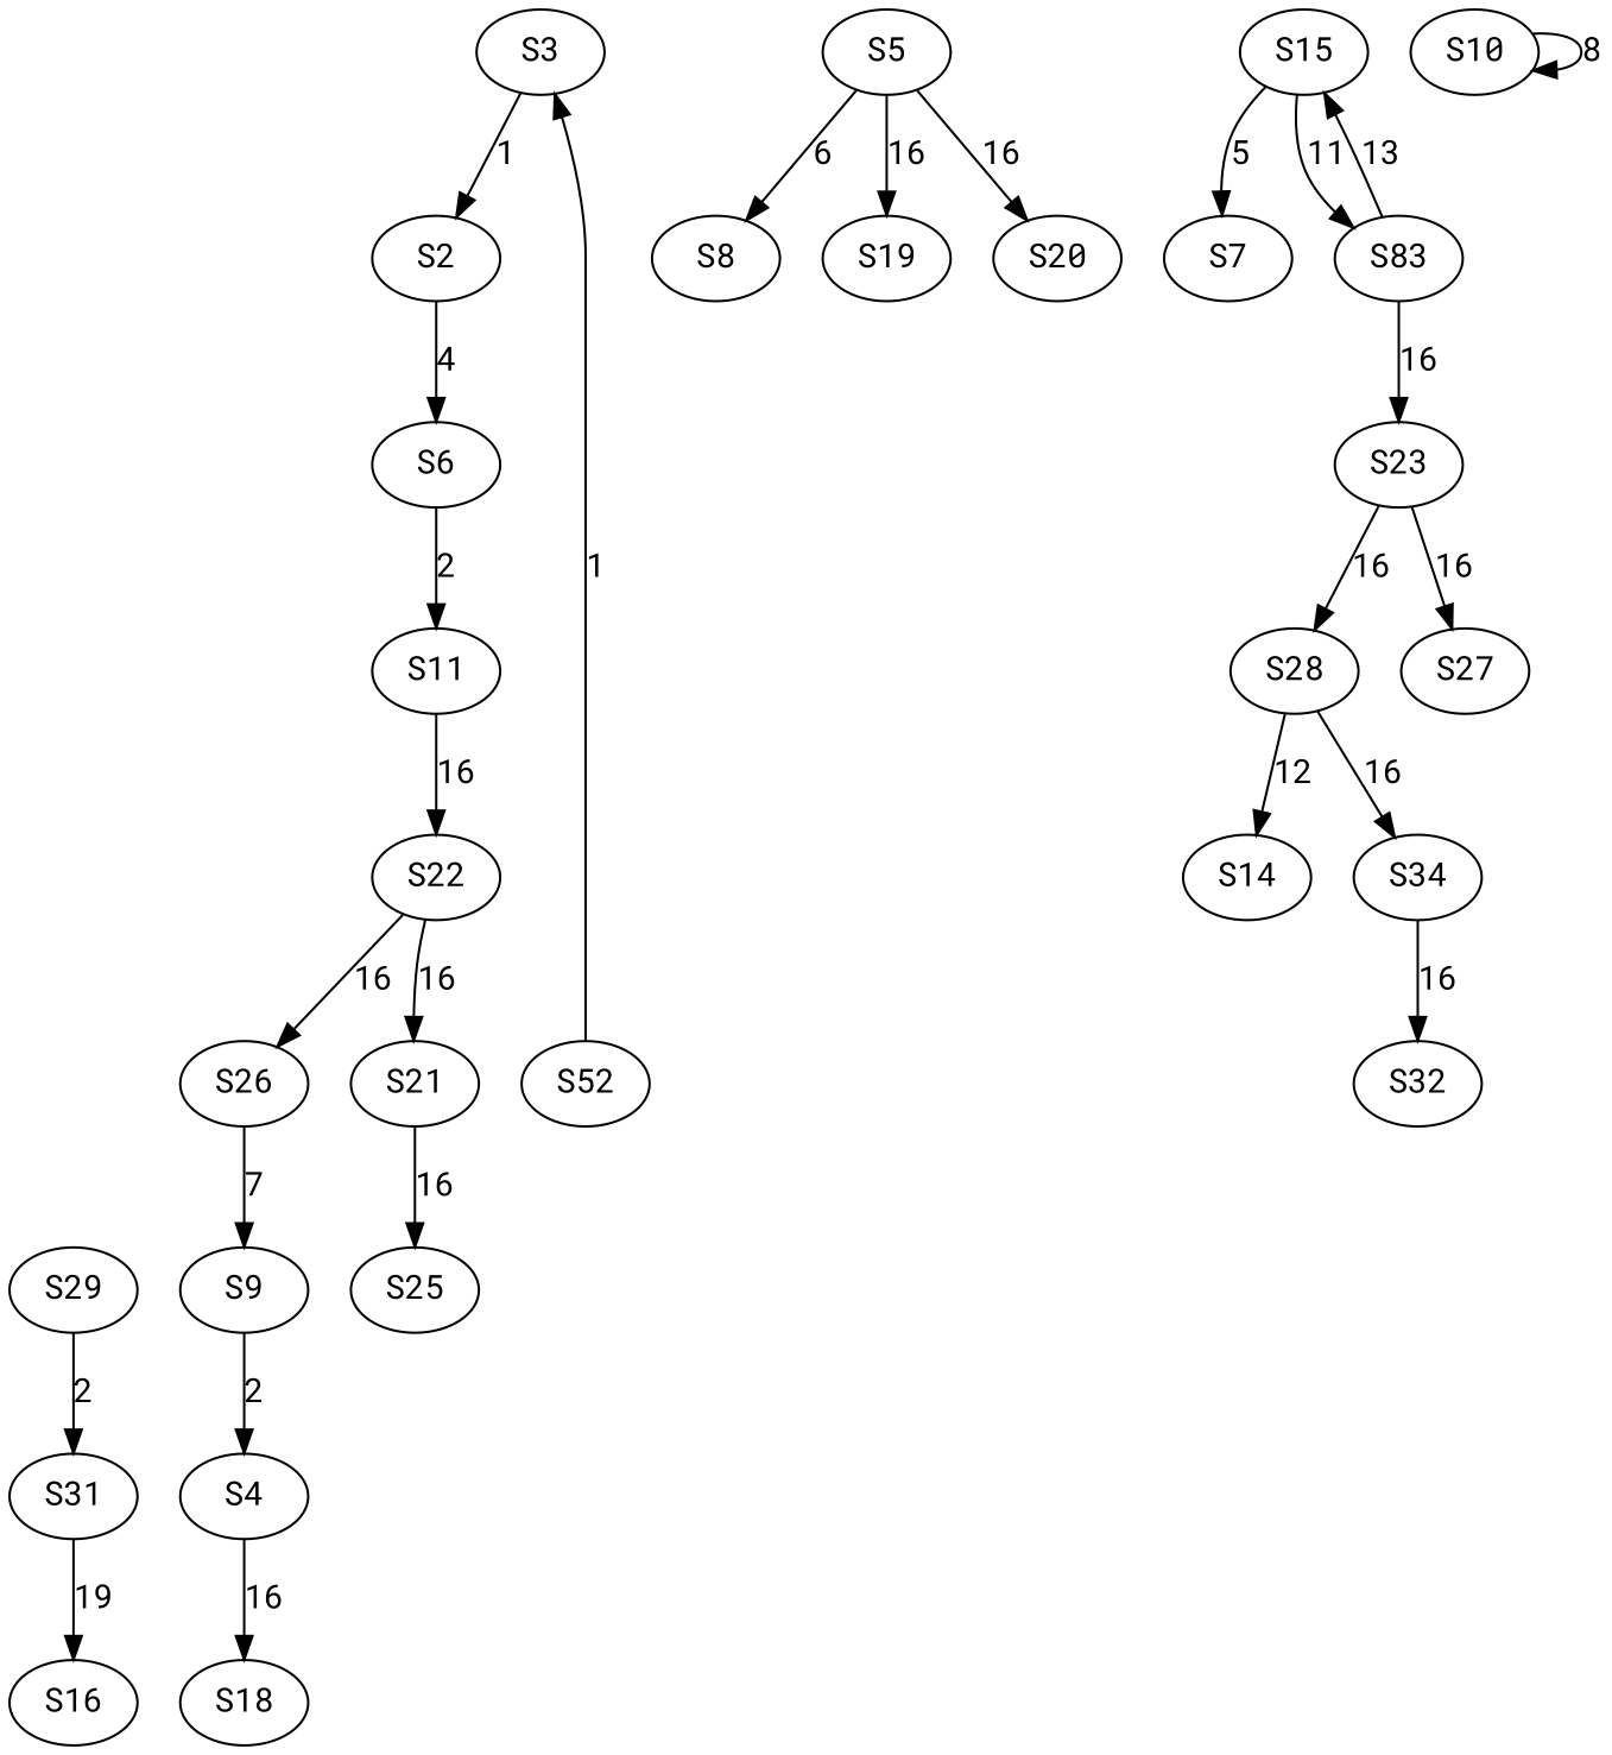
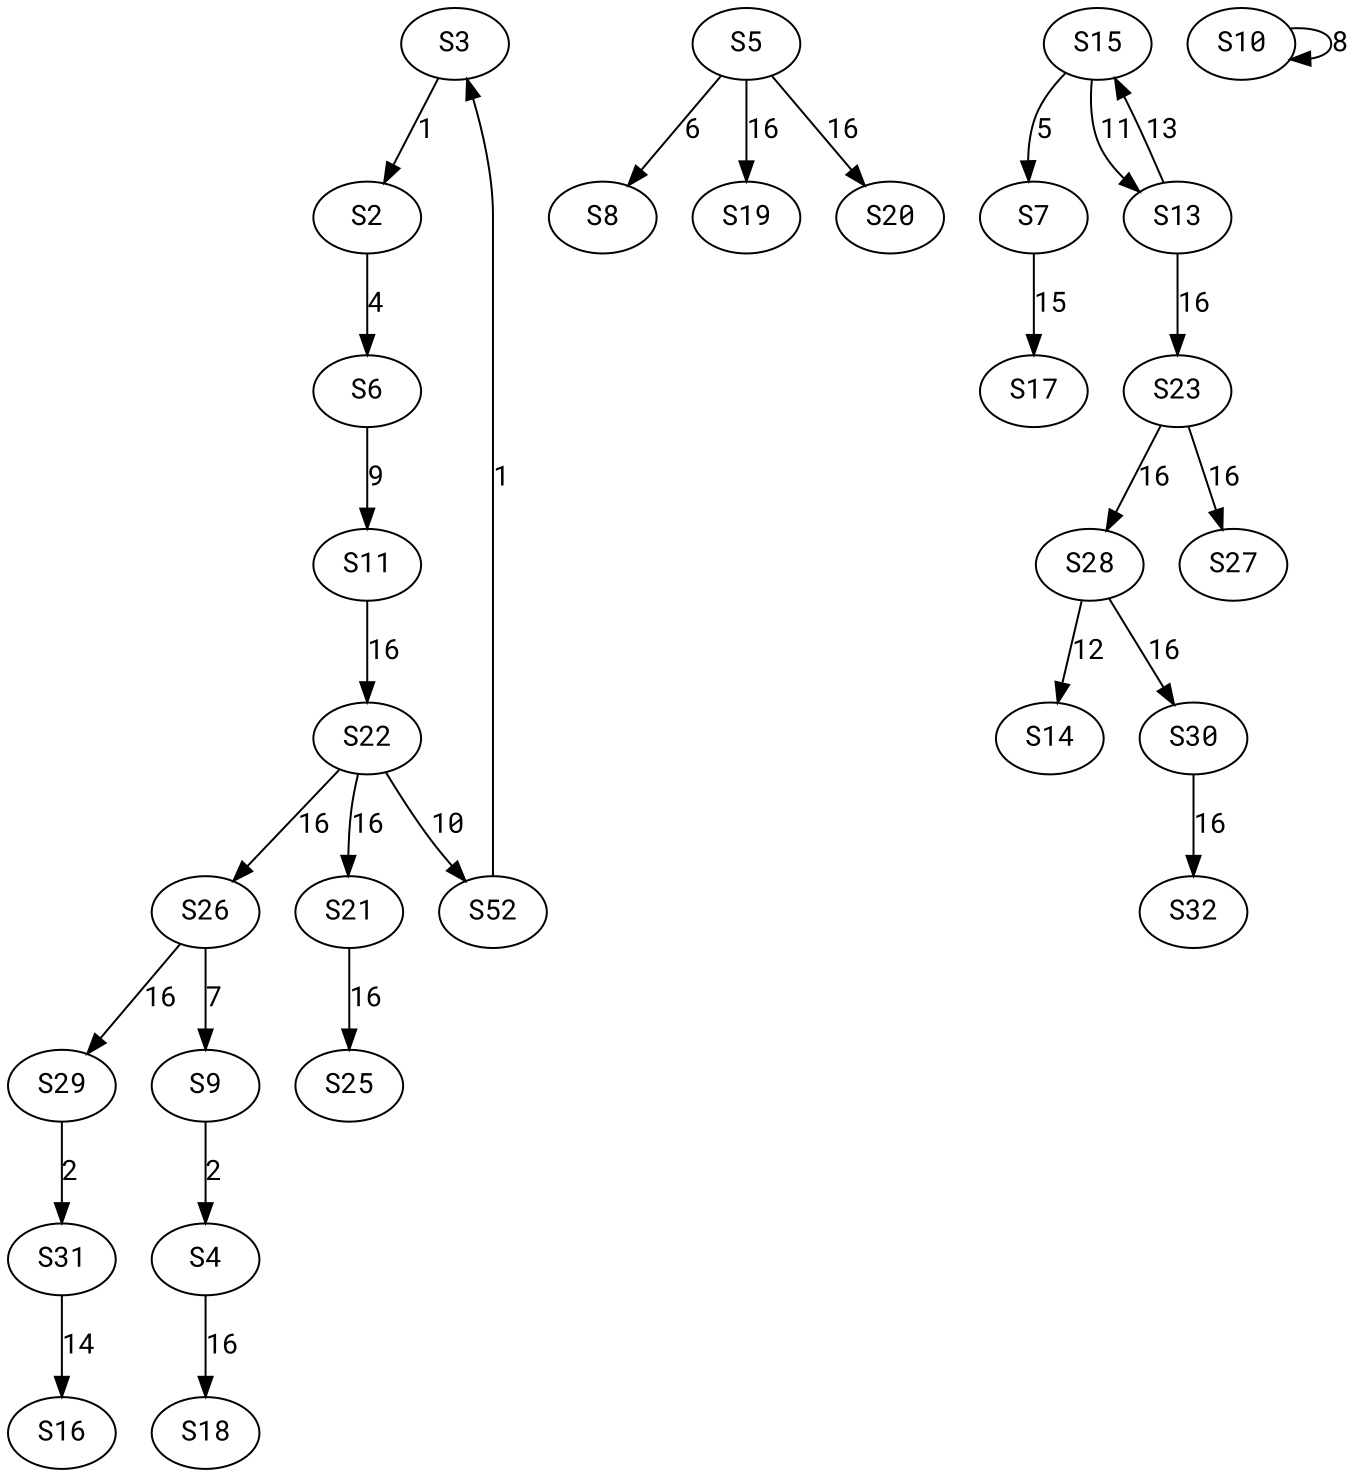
  strict digraph {
    fontname="Roboto Mono"
    node [fontname="Roboto Mono"]
    edge [fontname="Roboto Mono"]
    S3
    S2
    S6
    S11
    n5 [label=S52]
    S9
    S4
    S18
    S5
    S8
    S19
    S20
    S22
    S15
    S7
-   S13 [label=S83]
+   S13
+   S17
    S23
    S26
    S29
    S31
    S10
    S21
    S25
    S28
    S27
    S14
-   S30 [label=S34]
+   S30
    S32
    S16
    S3 -> S2 [label=1]
    S2 -> S6 [label=4]
-   S6 -> S11 [label=2]
+   S6 -> S11 [label=9]
    S11 -> S22 [label=16]
    n5 -> S3 [label=1]
    S9 -> S4 [label=2]
    S4 -> S18 [label=16]
    S5 -> S8 [label=6]
    S5 -> S19 [label=16]
    S5 -> S20 [label=16]
+   S22 -> n5 [label=10]
    S22 -> S26 [label=16]
    S22 -> S21 [label=16]
    S15 -> S7 [label=5]
    S15 -> S13 [label=11]
+   S7 -> S17 [label=15]
    S13 -> S15 [label=13]
    S13 -> S23 [label=16]
    S23 -> S28 [label=16]
    S23 -> S27 [label=16]
    S26 -> S9 [label=7]
+   S26 -> S29 [label=16]
    S29 -> S31 [label=2]
-   S31 -> S16 [label=19]
+   S31 -> S16 [label=14]
    S10 -> S10 [label=8]
    S21 -> S25 [label=16]
    S28 -> S14 [label=12]
    S28 -> S30 [label=16]
    S30 -> S32 [label=16]
  }
